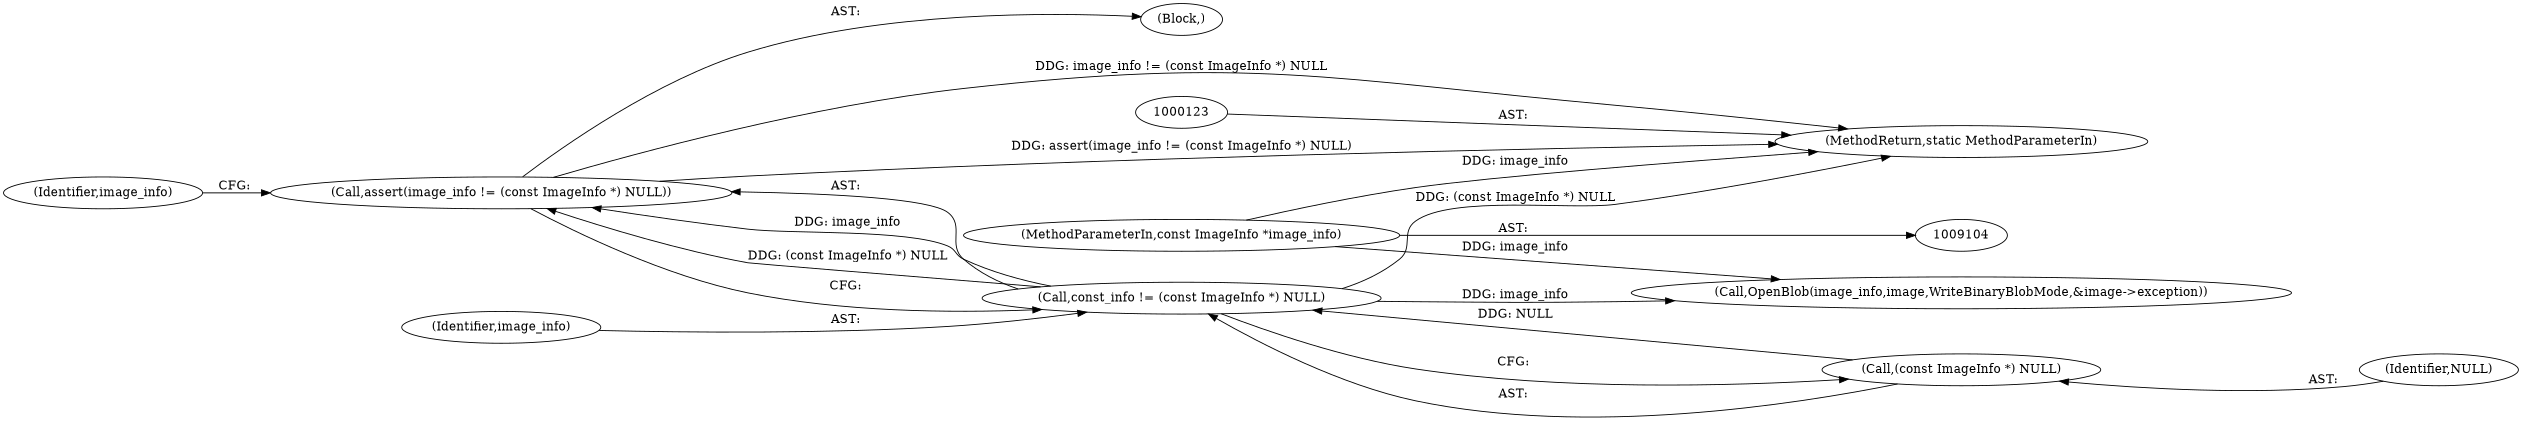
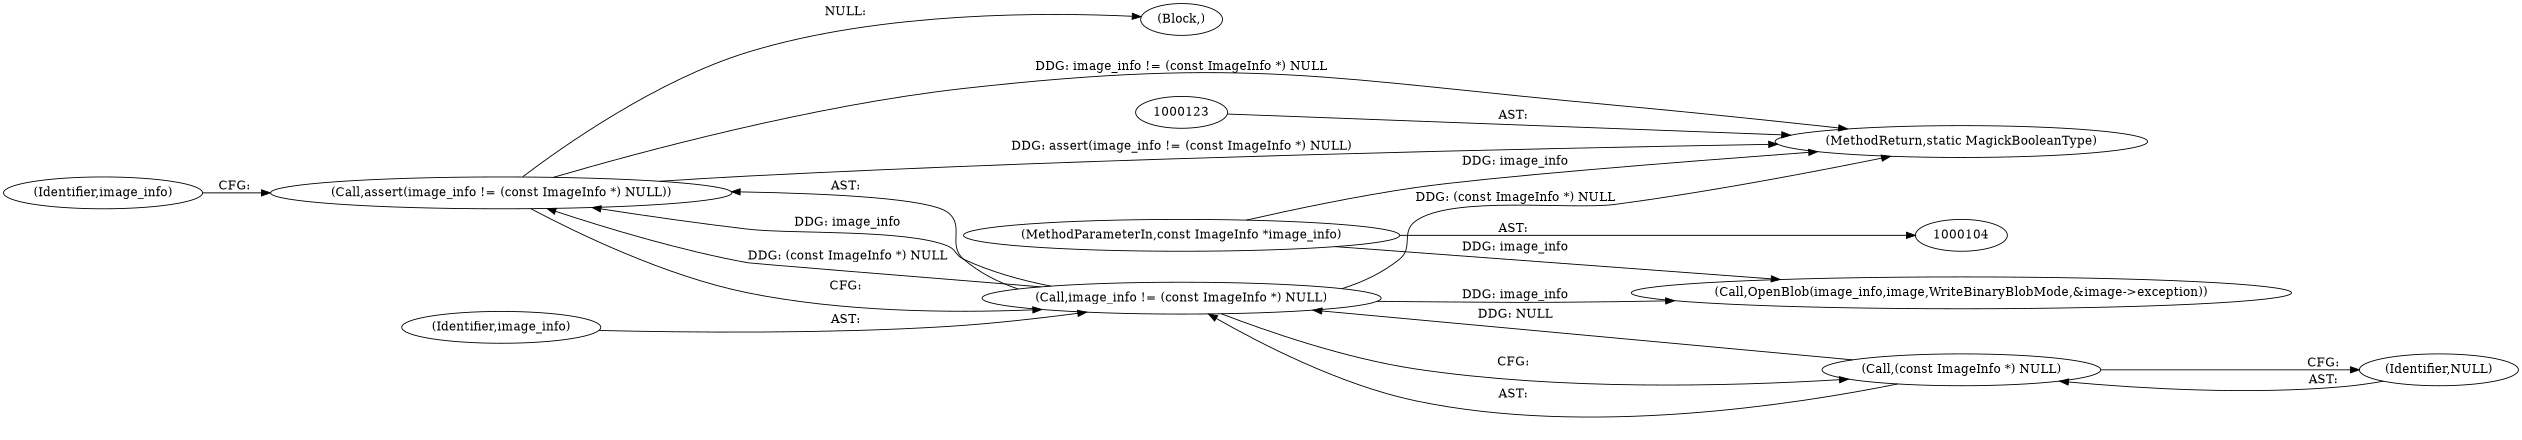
  digraph {
    rankdir=LR
    n1 [label="(Call,assert(image_info != (const ImageInfo *) NULL))"]
-   n2 [label="(Call,const_info != (const ImageInfo *) NULL)"]
-   n3 [label="(MethodReturn,static MethodParameterIn)"]
+   n2 [label="(Call,image_info != (const ImageInfo *) NULL)"]
+   n3 [label="(MethodReturn,static MagickBooleanType)"]
    n4 [label="(Block,)"]
    n5 [label="(Call,(const ImageInfo *) NULL)"]
    n6 [label="(Call,OpenBlob(image_info,image,WriteBinaryBlobMode,&image->exception))"]
    n7 [label="(Identifier,NULL)"]
    n8 [label="(MethodParameterIn,const ImageInfo *image_info)"]
-   1000104 [label=1009104]
+   1000104
    n10 [label="(Identifier,image_info)"]
    n11 [label="(Identifier,image_info)"]
    1000123
    n1 -> n2 [label="CFG: "]
    n1 -> n3 [label="DDG: image_info != (const ImageInfo *) NULL"]
    n1 -> n3 [label="DDG: assert(image_info != (const ImageInfo *) NULL)"]
-   n1 -> n4 [label="AST: "]
+   n1 -> n4 [label="NULL: "]
    n2 -> n1 [label="AST: "]
    n2 -> n1 [label="DDG: image_info"]
    n2 -> n1 [label="DDG: (const ImageInfo *) NULL"]
    n2 -> n3 [label="DDG: (const ImageInfo *) NULL"]
    n2 -> n5 [label="CFG: "]
    n2 -> n6 [label="DDG: image_info"]
    n5 -> n2 [label="AST: "]
    n5 -> n2 [label="DDG: NULL"]
+   n5 -> n7 [label="CFG: "]
    n7 -> n5 [label="AST: "]
    n8 -> n3 [label="DDG: image_info"]
    n8 -> n6 [label="DDG: image_info"]
    n8 -> 1000104 [label="AST: "]
    n10 -> n2 [label="AST: "]
    n11 -> n1 [label="CFG: "]
    1000123 -> n3 [label="AST: "]
  }
